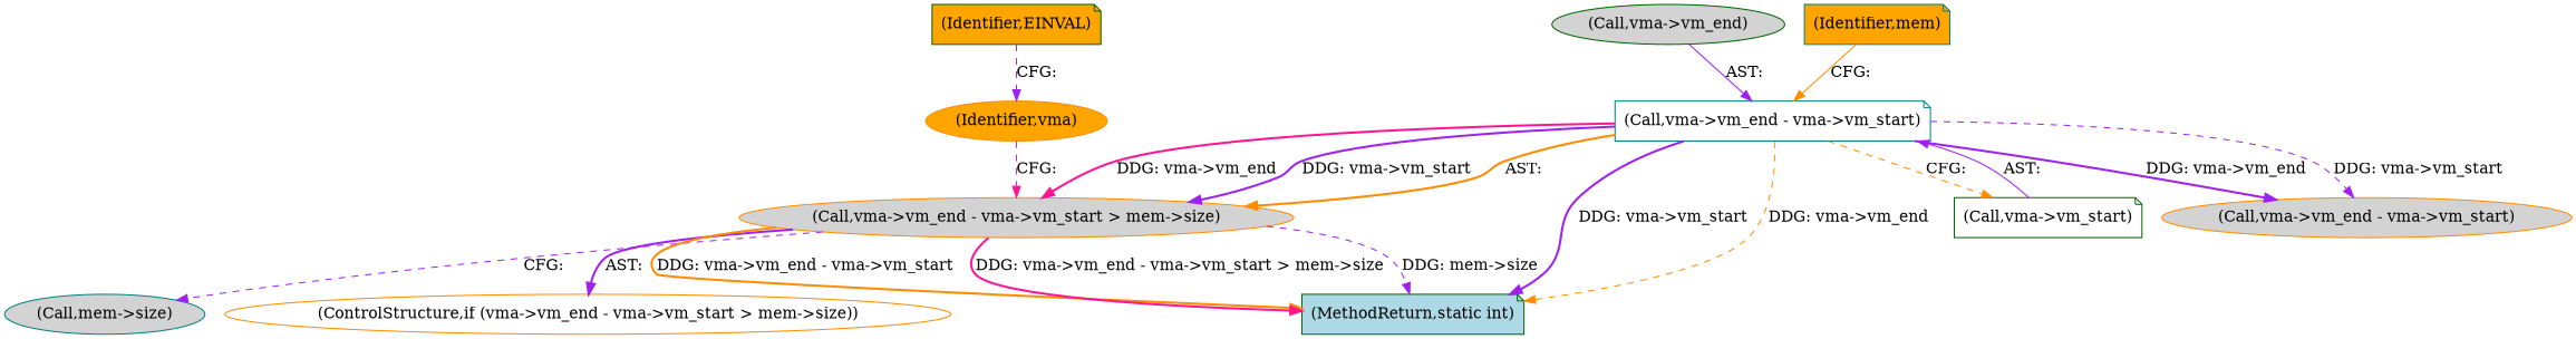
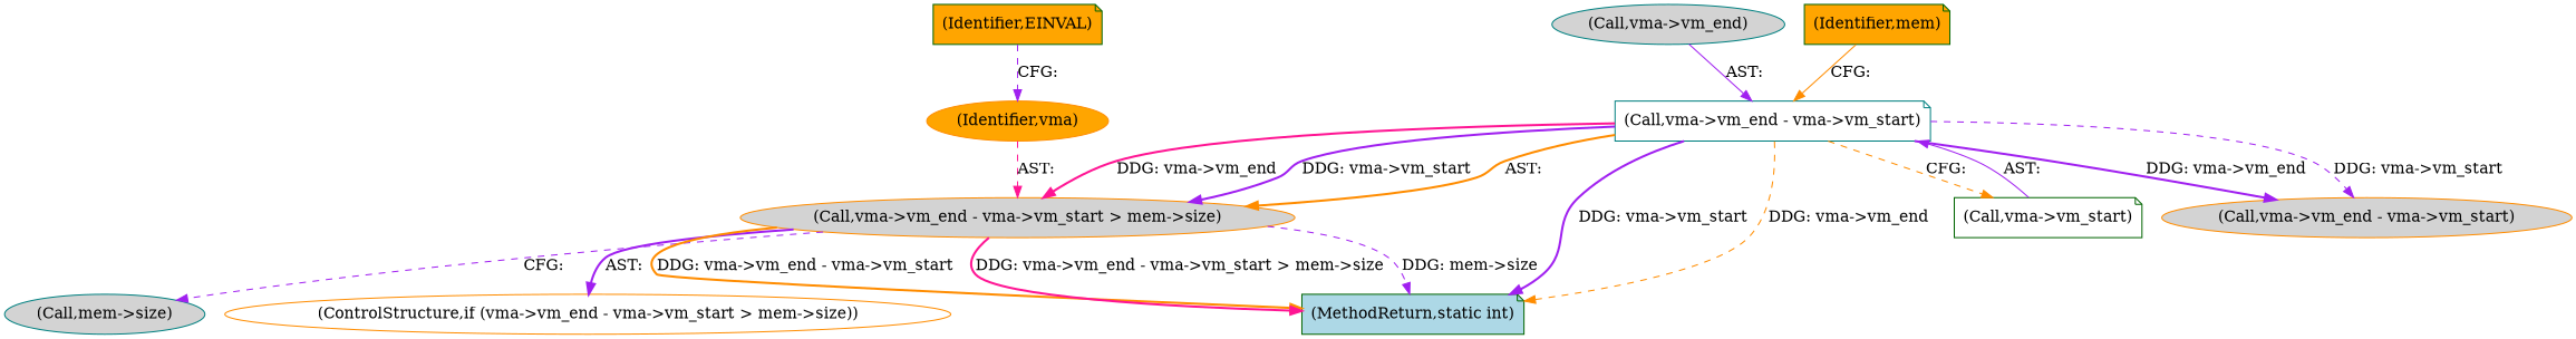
  digraph {
    node [color=darkorange fillcolor=lightgrey shape=ellipse style=filled]
    edge [color=purple style=bold]
    n1 [label="(Call,vma->vm_end - vma->vm_start > mem->size)"]
    n2 [color=teal label="(Call,mem->size)"]
    n3 [fillcolor=white label="(ControlStructure,if (vma->vm_end - vma->vm_start > mem->size))"]
    n4 [color=darkgreen fillcolor=lightblue label="(MethodReturn,static int)" shape=note]
    n5 [color=teal fillcolor=white label="(Call,vma->vm_end - vma->vm_start)" shape=note]
    n6 [color=darkgreen fillcolor=white label="(Call,vma->vm_start)" shape=note]
    n7 [label="(Call,vma->vm_end - vma->vm_start)"]
-   n8 [color=teal fillcolor=orange label="(Identifier,mem)" shape=note]
+   n8 [color=darkgreen fillcolor=orange label="(Identifier,mem)" shape=note]
    n9 [fillcolor=orange label="(Identifier,vma)"]
-   n10 [color=darkgreen label="(Call,vma->vm_end)"]
+   n10 [color=teal label="(Call,vma->vm_end)"]
    n11 [color=darkgreen fillcolor=orange label="(Identifier,EINVAL)" shape=note]
    n1 -> n2 [label="CFG: " style=dashed]
    n1 -> n3 [label="AST: "]
    n1 -> n4 [label="DDG: mem->size" style=dashed]
    n1 -> n4 [color=darkorange label="DDG: vma->vm_end - vma->vm_start"]
    n1 -> n4 [color=deeppink label="DDG: vma->vm_end - vma->vm_start > mem->size"]
    n5 -> n1 [color=darkorange label="AST: "]
    n5 -> n1 [color=deeppink label="DDG: vma->vm_end"]
    n5 -> n1 [label="DDG: vma->vm_start"]
    n5 -> n4 [label="DDG: vma->vm_start"]
    n5 -> n4 [color=darkorange label="DDG: vma->vm_end" style=dashed]
    n5 -> n6 [color=darkorange label="CFG: " style=dashed]
    n5 -> n7 [label="DDG: vma->vm_end"]
    n5 -> n7 [label="DDG: vma->vm_start" style=dashed]
    n6 -> n5 [label="AST: " style=solid]
    n8 -> n5 [color=darkorange label="CFG: " style=solid]
-   n9 -> n1 [color=deeppink label="CFG: " style=dashed]
+   n9 -> n1 [color=deeppink label="AST: " style=dashed]
    n10 -> n5 [label="AST: " style=solid]
    n11 -> n9 [label="CFG: " style=dashed]
  }
